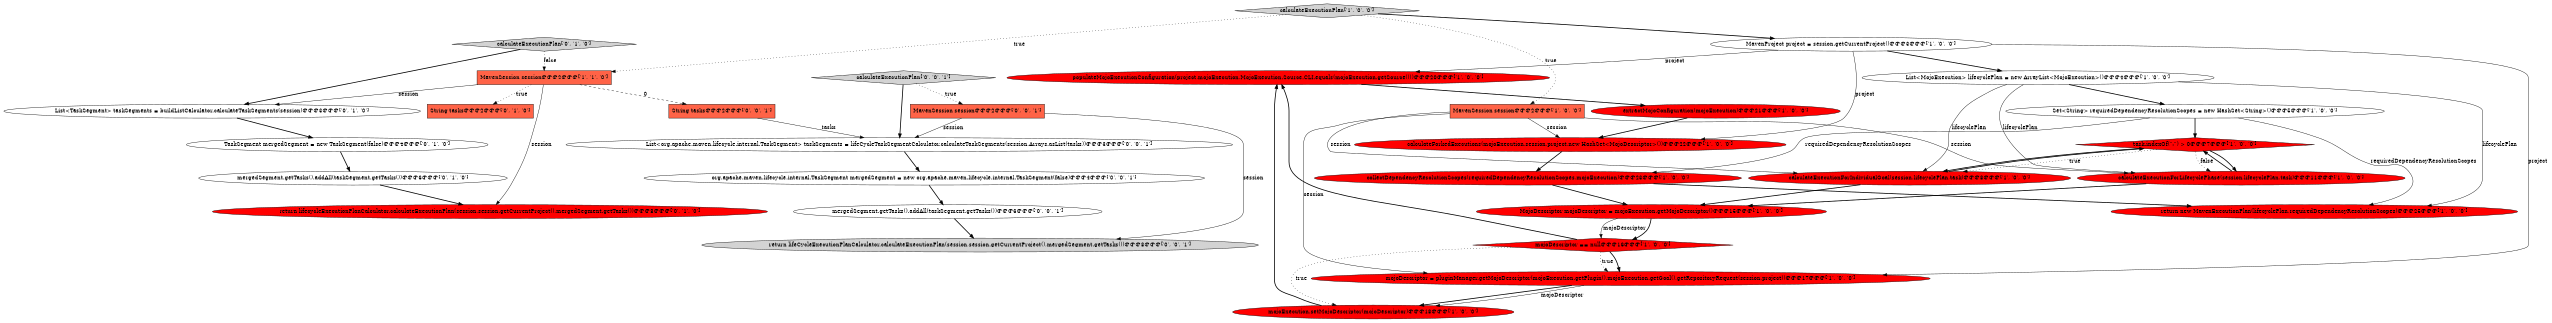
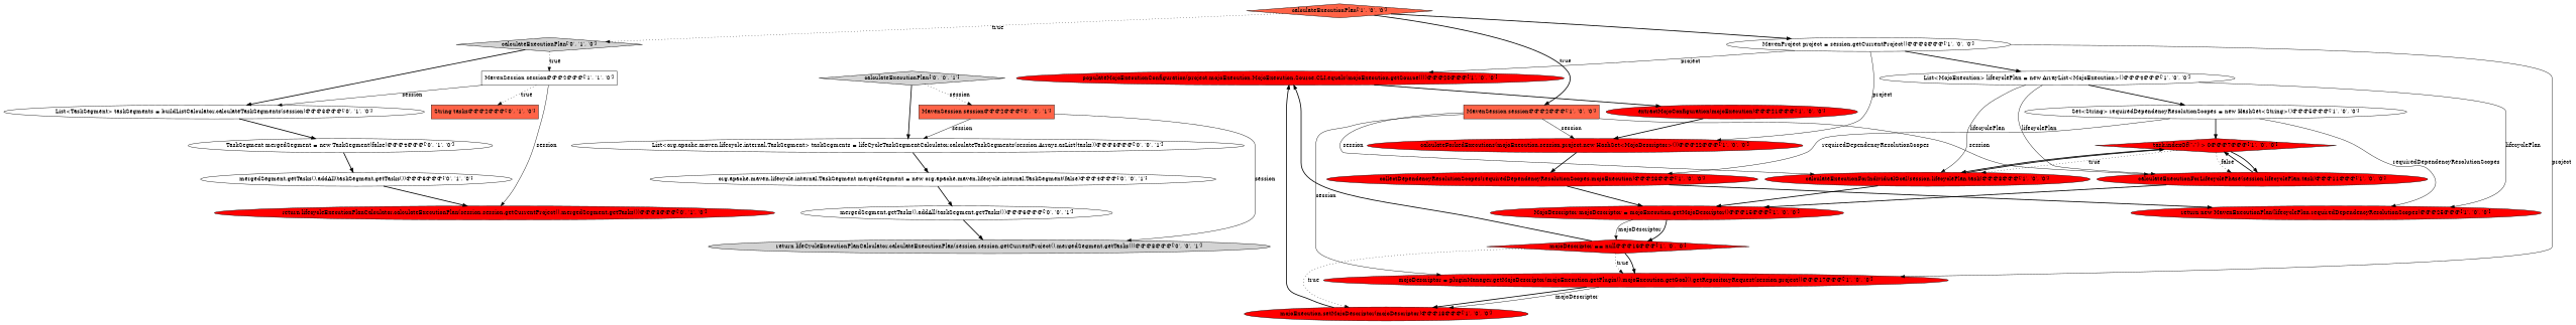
  digraph {
    node [fillcolor=red shape=ellipse style=filled]
    edge [style=bold]
    n1 [fillcolor=white label="List<TaskSegment> taskSegments = buildListCalculator.calculateTaskSegments(session)@@@3@@@['0', '1', '0']"]
    n2 [fillcolor=white label="TaskSegment mergedSegment = new TaskSegment(false)@@@4@@@['0', '1', '0']"]
    n3 [fillcolor=white label="mergedSegment.getTasks().addAll(taskSegment.getTasks())@@@6@@@['0', '1', '0']"]
    n4 [label="mojoExecution.setMojoDescriptor(mojoDescriptor)@@@18@@@['1', '0', '0']"]
    n5 [label="populateMojoExecutionConfiguration(project,mojoExecution,MojoExecution.Source.CLI.equals(mojoExecution.getSource()))@@@20@@@['1', '0', '0']"]
    n6 [label="extractMojoConfiguration(mojoExecution)@@@21@@@['1', '0', '0']"]
    n7 [label="MojoDescriptor mojoDescriptor = mojoExecution.getMojoDescriptor()@@@15@@@['1', '0', '0']"]
    n8 [label="mojoDescriptor == null@@@16@@@['1', '0', '0']" shape=diamond]
    n9 [label="mojoDescriptor = pluginManager.getMojoDescriptor(mojoExecution.getPlugin(),mojoExecution.getGoal(),getRepositoryRequest(session,project))@@@17@@@['1', '0', '0']"]
    n10 [label="return lifecycleExecutionPlanCalculator.calculateExecutionPlan(session,session.getCurrentProject(),mergedSegment.getTasks())@@@8@@@['0', '1', '0']"]
    n11 [fillcolor=lightgray label="calculateExecutionPlan['0', '0', '1']" shape=diamond]
    n12 [fillcolor=white label="List<org.apache.maven.lifecycle.internal.TaskSegment> taskSegments = lifeCycleTaskSegmentCalculator.calculateTaskSegments(session,Arrays.asList(tasks))@@@3@@@['0', '0', '1']"]
    n13 [fillcolor=tomato label="MavenSession session@@@2@@@['0', '0', '1']" shape=box]
    n14 [fillcolor=white label="org.apache.maven.lifecycle.internal.TaskSegment mergedSegment = new org.apache.maven.lifecycle.internal.TaskSegment(false)@@@4@@@['0', '0', '1']"]
    n15 [fillcolor=lightgray label="return lifeCycleExecutionPlanCalculator.calculateExecutionPlan(session,session.getCurrentProject(),mergedSegment.getTasks())@@@8@@@['0', '0', '1']"]
-   n16 [fillcolor=tomato label="String tasks@@@2@@@['0', '0', '1']" shape=box]
    n17 [fillcolor=lightgray label="calculateExecutionPlan['0', '1', '0']" shape=diamond]
-   n18 [fillcolor=tomato label="MavenSession session@@@2@@@['1', '1', '0']" shape=box]
+   n18 [fillcolor=white label="MavenSession session@@@2@@@['1', '1', '0']" shape=box]
    n19 [fillcolor=tomato label="String tasks@@@2@@@['0', '1', '0']" shape=box]
    n20 [label="calculateForkedExecutions(mojoExecution,session,project,new HashSet<MojoDescriptor>())@@@22@@@['1', '0', '0']"]
    n21 [label="collectDependencyResolutionScopes(requiredDependencyResolutionScopes,mojoExecution)@@@23@@@['1', '0', '0']"]
    n22 [label="return new MavenExecutionPlan(lifecyclePlan,requiredDependencyResolutionScopes)@@@25@@@['1', '0', '0']"]
    n23 [fillcolor=white label="List<MojoExecution> lifecyclePlan = new ArrayList<MojoExecution>()@@@4@@@['1', '0', '0']"]
    n24 [fillcolor=white label="Set<String> requiredDependencyResolutionScopes = new HashSet<String>()@@@5@@@['1', '0', '0']"]
    n25 [label="calculateExecutionForLifecyclePhase(session,lifecyclePlan,task)@@@11@@@['1', '0', '0']"]
    n26 [label="calculateExecutionForIndividualGoal(session,lifecyclePlan,task)@@@8@@@['1', '0', '0']"]
    n27 [label="task.indexOf(\":\") > 0@@@7@@@['1', '0', '0']" shape=diamond]
    n28 [fillcolor=white label="mergedSegment.getTasks().addAll(taskSegment.getTasks())@@@6@@@['0', '0', '1']"]
-   n29 [fillcolor=lightgray label="calculateExecutionPlan['1', '0', '0']" shape=diamond]
+   n29 [fillcolor=tomato label="calculateExecutionPlan['1', '0', '0']" shape=diamond]
    n30 [fillcolor=white label="MavenProject project = session.getCurrentProject()@@@3@@@['1', '0', '0']"]
    n31 [fillcolor=tomato label="MavenSession session@@@2@@@['1', '0', '0']" shape=box]
    n1 -> n2
    n2 -> n3
    n3 -> n10
    n4 -> n5
    n5 -> n6
    n6 -> n20
    n7 -> n8 [label=mojoDescriptor style=solid]
    n7 -> n8
    n8 -> n4 [label=true style=dotted]
    n8 -> n5
    n8 -> n9
    n8 -> n9 [label=true style=dotted]
    n9 -> n4
    n9 -> n4 [label=mojoDescriptor style=solid]
    n11 -> n12
-   n11 -> n13 [label=true style=dotted]
+   n11 -> n13 [label=session style=dotted]
    n12 -> n14
    n13 -> n12 [label=session style=solid]
    n13 -> n15 [label=session style=solid]
    n14 -> n28
-   n16 -> n12 [label=tasks style=solid]
    n17 -> n1
-   n17 -> n18 [label=false style=dotted]
+   n17 -> n18 [label=true style=dotted]
    n18 -> n1 [label=session style=solid]
    n18 -> n10 [label=session style=solid]
-   n18 -> n16 [label=0 style=dashed]
    n18 -> n19 [label=true style=dotted]
    n20 -> n21
    n21 -> n7
    n21 -> n22
    n23 -> n22 [label=lifecyclePlan style=solid]
    n23 -> n24
    n23 -> n25 [label=lifecyclePlan style=solid]
    n23 -> n26 [label=lifecyclePlan style=solid]
    n24 -> n21 [label=requiredDependencyResolutionScopes style=solid]
    n24 -> n22 [label=requiredDependencyResolutionScopes style=solid]
    n24 -> n27
    n25 -> n7
    n25 -> n27
    n26 -> n7
    n26 -> n27
    n27 -> n25
    n27 -> n25 [label=false style=dotted]
    n27 -> n26 [label=true style=dotted]
    n27 -> n26
    n28 -> n15
-   n29 -> n18 [label=true style=dotted]
+   n29 -> n17 [label=true style=dotted]
    n29 -> n30
-   n29 -> n31 [label=true style=dotted]
+   n29 -> n31 [label=true]
    n30 -> n5 [label=project style=solid]
    n30 -> n9 [label=project style=solid]
    n30 -> n20 [label=project style=solid]
    n30 -> n23
    n31 -> n9 [label=session style=solid]
    n31 -> n20 [label=session style=solid]
    n31 -> n25 [label=session style=solid]
    n31 -> n26 [label=session style=solid]
  }
